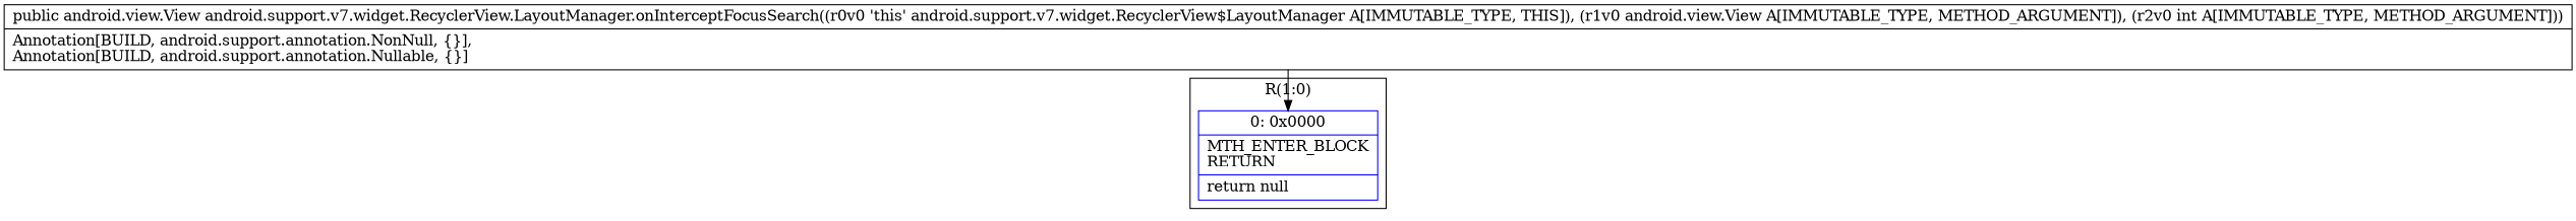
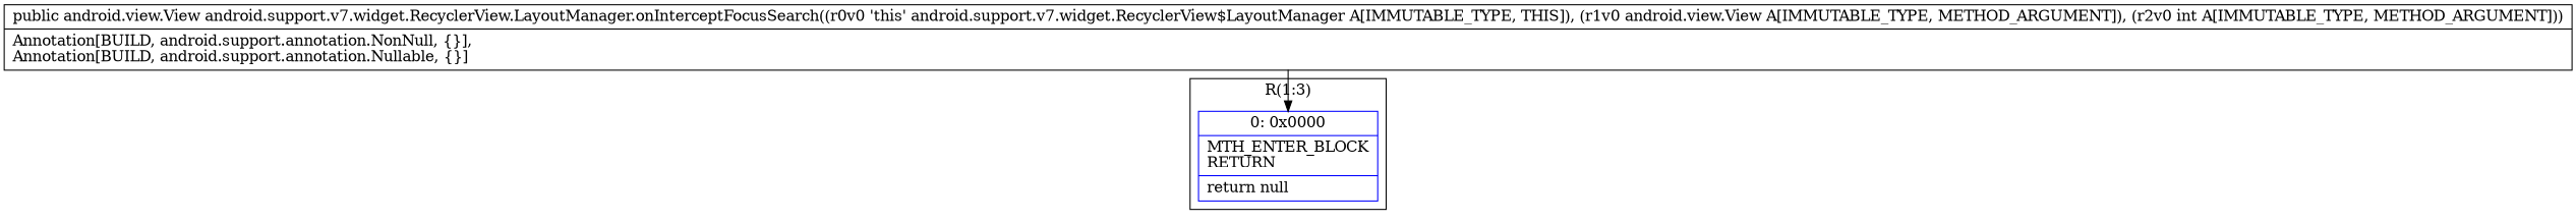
  digraph {
    node [shape=record]
    n1 [color=blue label="{0\:\ 0x0000|MTH_ENTER_BLOCK\lRETURN\l|return null\l}"]
    n2 [label="{public android.view.View android.support.v7.widget.RecyclerView.LayoutManager.onInterceptFocusSearch((r0v0 'this' android.support.v7.widget.RecyclerView$LayoutManager A[IMMUTABLE_TYPE, THIS]), (r1v0 android.view.View A[IMMUTABLE_TYPE, METHOD_ARGUMENT]), (r2v0 int A[IMMUTABLE_TYPE, METHOD_ARGUMENT]))  | Annotation[BUILD, android.support.annotation.NonNull, \{\}], \lAnnotation[BUILD, android.support.annotation.Nullable, \{\}]\l}"]
    subgraph cluster_1 {
-     label="R(1:0)"
+     label="R(1:3)"
      n1
    }
    n2 -> n1
  }
